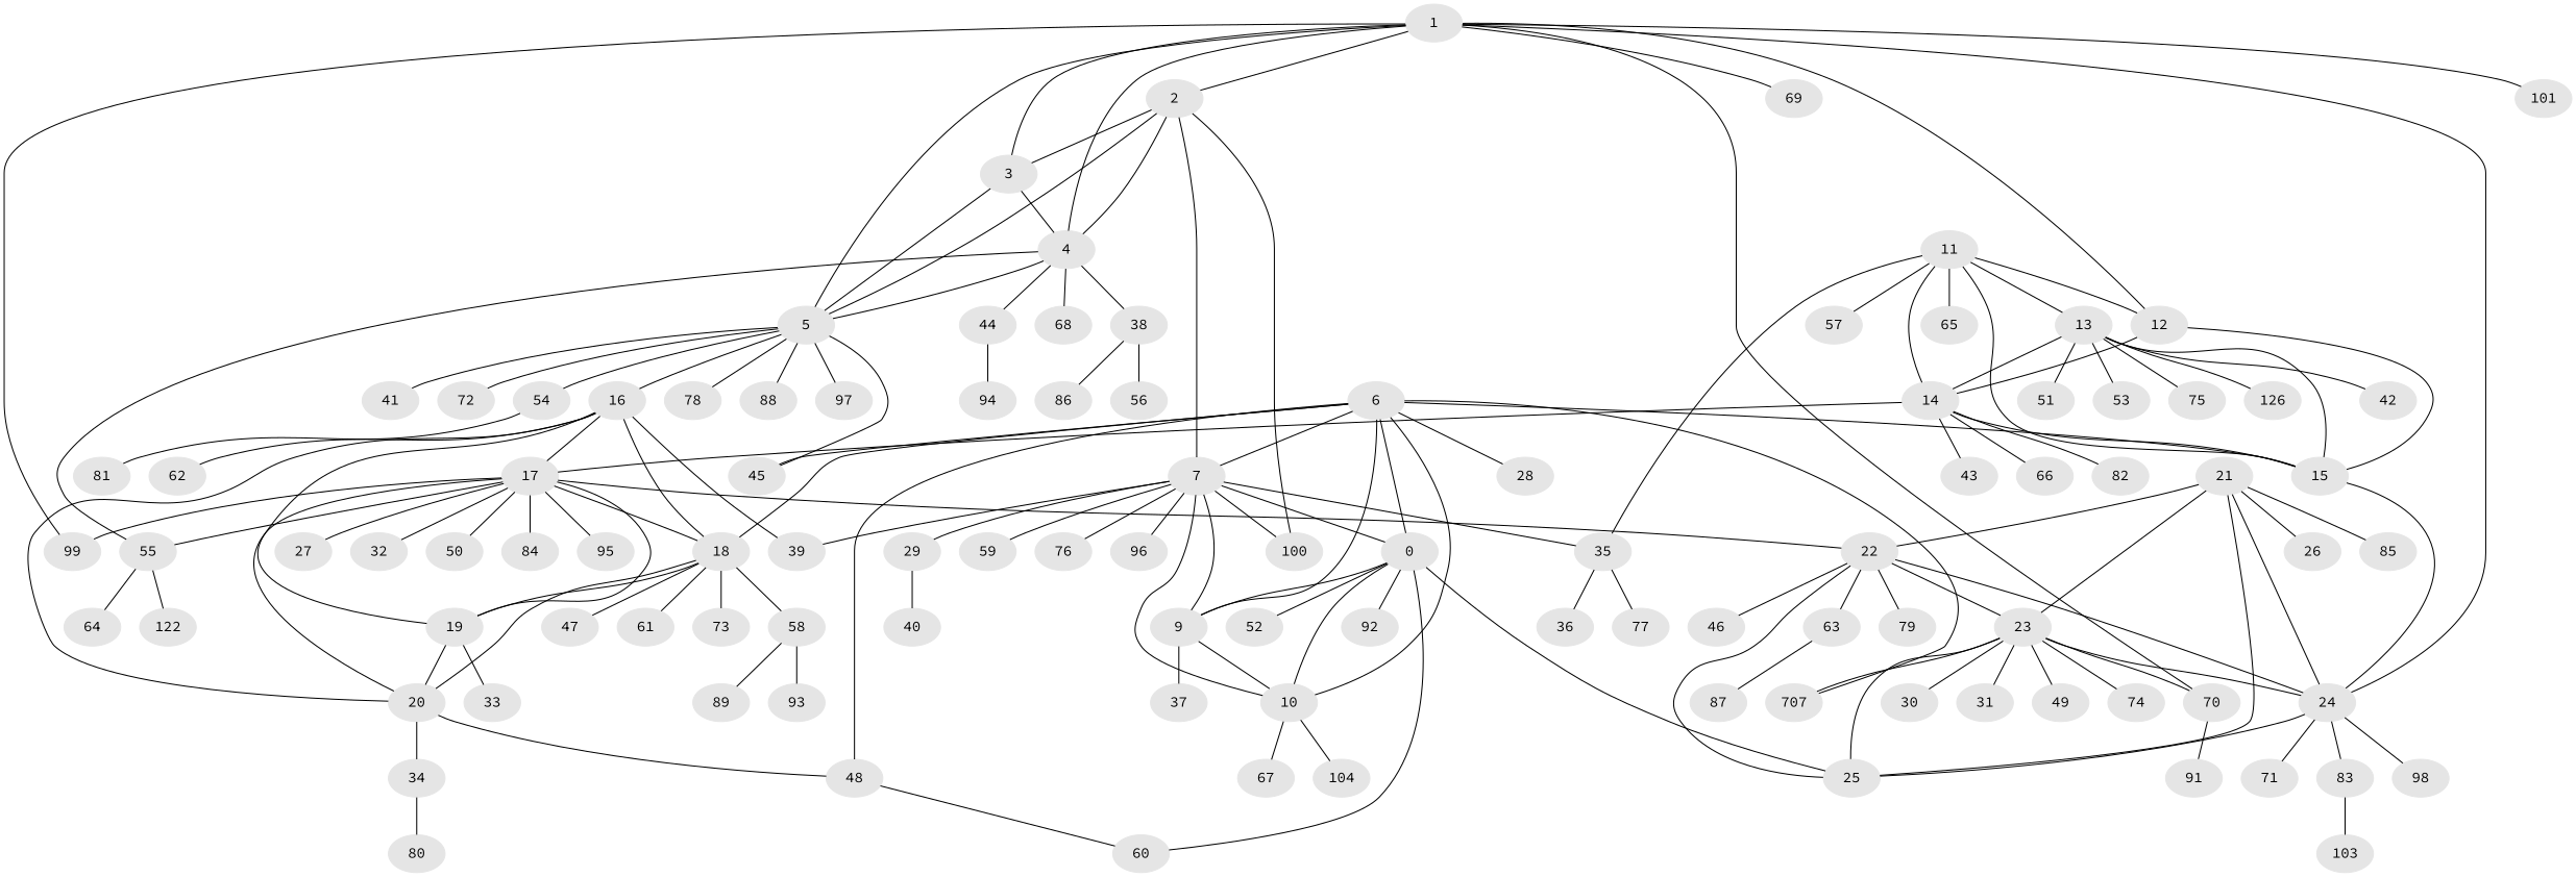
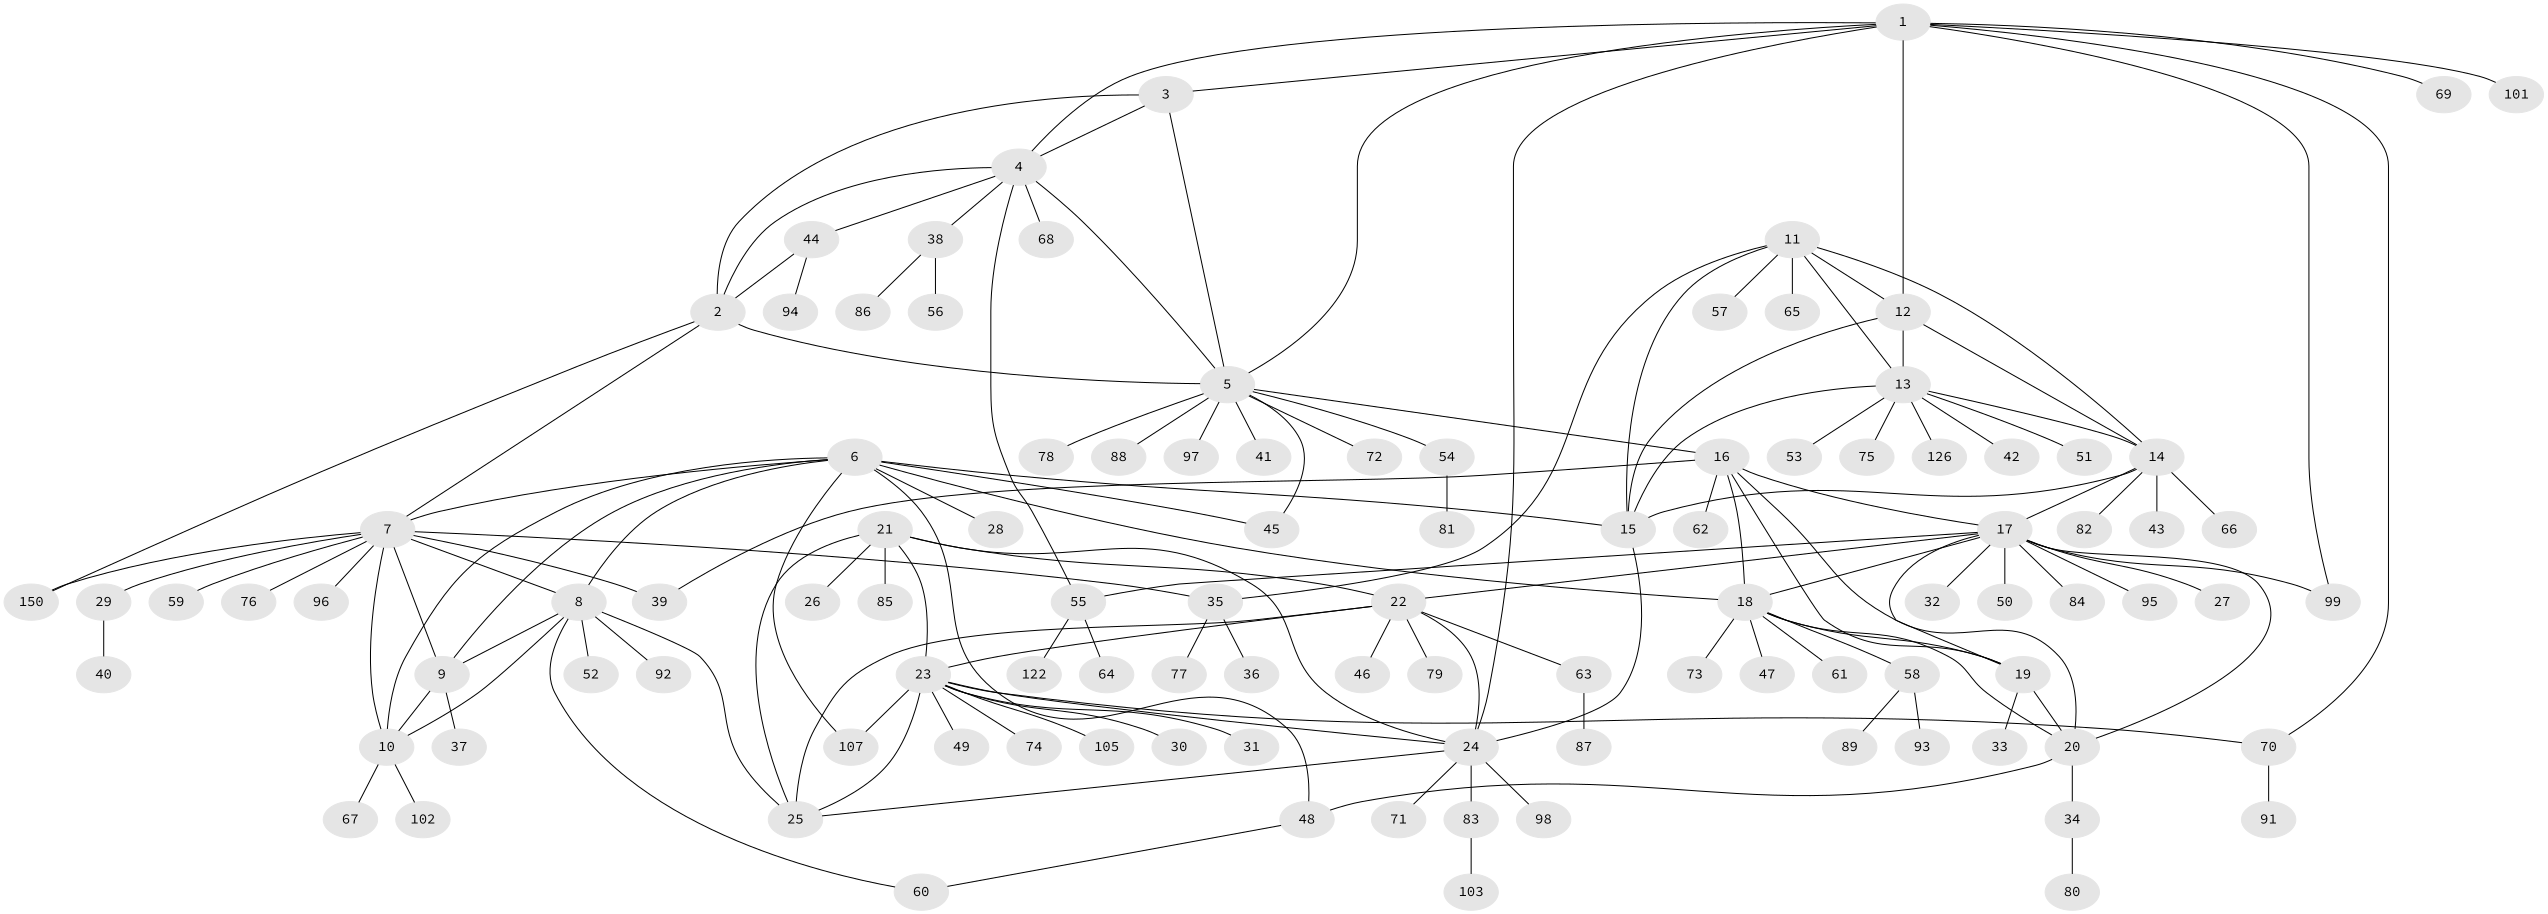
  graph {
    fontname="Source Code Pro"
    node [color=gray90 fontname="Source Code Pro" style=filled]
    edge [fontname="Source Code Pro"]
    1
    2
    3
    4
    5
    12
    24
    69
    70
    99
    101
    7
-   100
+   100 [label=150]
    38
    44
    55
    68
    16
    41
    45
    54
    72
    78
    88
    97
    15
    13
    14
    25
    71
    83
    98
    91
-   8 [label=0]
+   8
    9
    10
    29
    35
    39
    59
    76
    96
    56
    86
    94
    64
    n47 [label=122]
    18
    17
    19
    20
    62
    81
    6
    28
    48
-   107 [label=707]
+   107
    52
    60
    92
    37
    67
-   104
+   104 [label=102]
    47
    58
    61
    73
    40
    36
    77
    11
    57
    65
    42
    51
    53
    75
    n78 [label=126]
    43
    66
    82
    22
    27
    32
    50
    84
    95
    33
    34
    23
    46
    63
    79
    89
    93
    80
    21
    26
    85
    30
    31
    49
    74
+   105
    87
    103
-   1 -- 2
+   44 -- 2
    1 -- 3
    1 -- 4
    1 -- 5
    1 -- 12
    1 -- 24
    1 -- 69
    1 -- 70
    1 -- 99
    1 -- 101
    2 -- 3
    2 -- 4
    2 -- 5
    2 -- 7
    2 -- 100
    3 -- 4
    3 -- 5
    4 -- 5
    4 -- 38
    4 -- 44
    4 -- 55
    4 -- 68
    5 -- 16
    5 -- 41
    5 -- 45
    5 -- 54
    5 -- 72
    5 -- 78
    5 -- 88
    5 -- 97
    12 -- 15
+   12 -- 13
    12 -- 14
    24 -- 25
    24 -- 71
    24 -- 83
    24 -- 98
    70 -- 91
    7 -- 100
    7 -- 8
    7 -- 9
    7 -- 10
    7 -- 29
    7 -- 35
    7 -- 39
    7 -- 59
    7 -- 76
    7 -- 96
    38 -- 56
    38 -- 86
    44 -- 94
    55 -- 64
    55 -- n47
    16 -- 39
    16 -- 18
    16 -- 17
    16 -- 19
    16 -- 20
    16 -- 62
    54 -- 81
    15 -- 24
    13 -- 15
    13 -- 14
    13 -- 42
    13 -- 51
    13 -- 53
    13 -- 75
    13 -- n78
    14 -- 15
    14 -- 17
    14 -- 43
    14 -- 66
    14 -- 82
    83 -- 103
    8 -- 25
    8 -- 9
    8 -- 10
    8 -- 52
    8 -- 60
    8 -- 92
    9 -- 10
    9 -- 37
    10 -- 67
    10 -- 104
    29 -- 40
    35 -- 36
    35 -- 77
    18 -- 19
    18 -- 20
    18 -- 47
    18 -- 58
    18 -- 61
    18 -- 73
    17 -- 99
    17 -- 55
    17 -- 18
    17 -- 19
    17 -- 20
    17 -- 22
    17 -- 27
    17 -- 32
    17 -- 50
    17 -- 84
    17 -- 95
    19 -- 20
    19 -- 33
    20 -- 48
    20 -- 34
    6 -- 7
    6 -- 45
    6 -- 15
    6 -- 8
    6 -- 9
    6 -- 10
    6 -- 18
    6 -- 28
    6 -- 48
    6 -- 107
    48 -- 60
    58 -- 89
    58 -- 93
    11 -- 12
    11 -- 15
    11 -- 13
    11 -- 14
    11 -- 35
    11 -- 57
    11 -- 65
    22 -- 24
    22 -- 25
    22 -- 23
    22 -- 46
    22 -- 63
    22 -- 79
    34 -- 80
    23 -- 24
    23 -- 70
    23 -- 25
    23 -- 107
    23 -- 30
    23 -- 31
    23 -- 49
    23 -- 74
+   23 -- 105
    63 -- 87
    21 -- 24
    21 -- 25
    21 -- 22
    21 -- 23
    21 -- 26
    21 -- 85
  }
